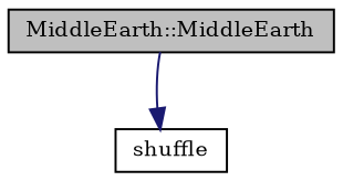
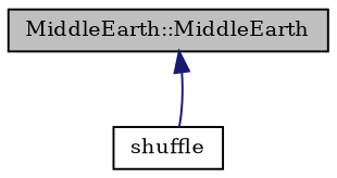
  digraph {
    rankdir=TB
    fontname="DejaVu Serif"
    node [color=black fontname="DejaVu Serif" fontsize=10 shape=record style=filled]
    n1 [fillcolor=grey75 fontcolor=black height=0.2 label="MiddleEarth::MiddleEarth" width=0.4]
    n2 [fillcolor=white height=0.2 label=shuffle width=0.4]
-   n1 -> n2 [color=midnightblue fontname="DejaVu Serif" fontsize=10 labelfontname=Helvetica labelfontsize=10 style=solid]
+   n2 -> n1 [color=midnightblue fontname="DejaVu Serif" fontsize=10 labelfontname=Helvetica labelfontsize=10 style=solid]
  }
